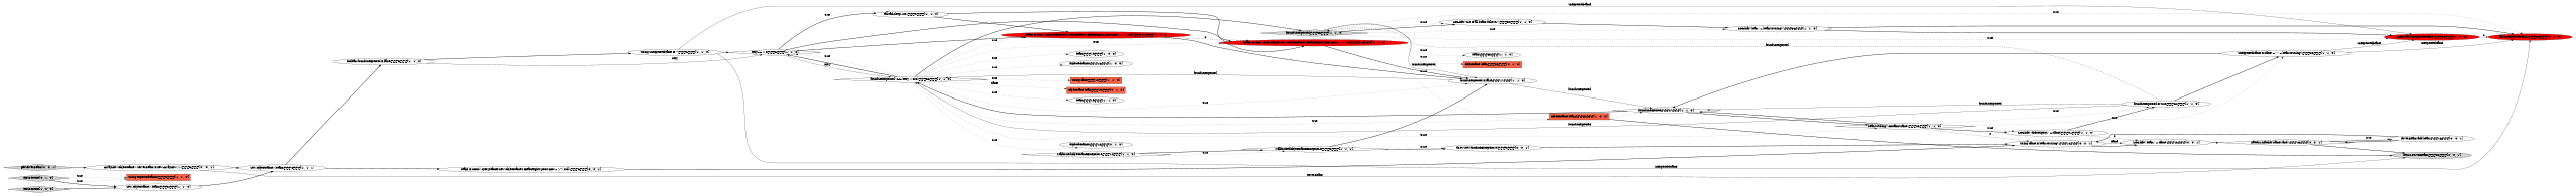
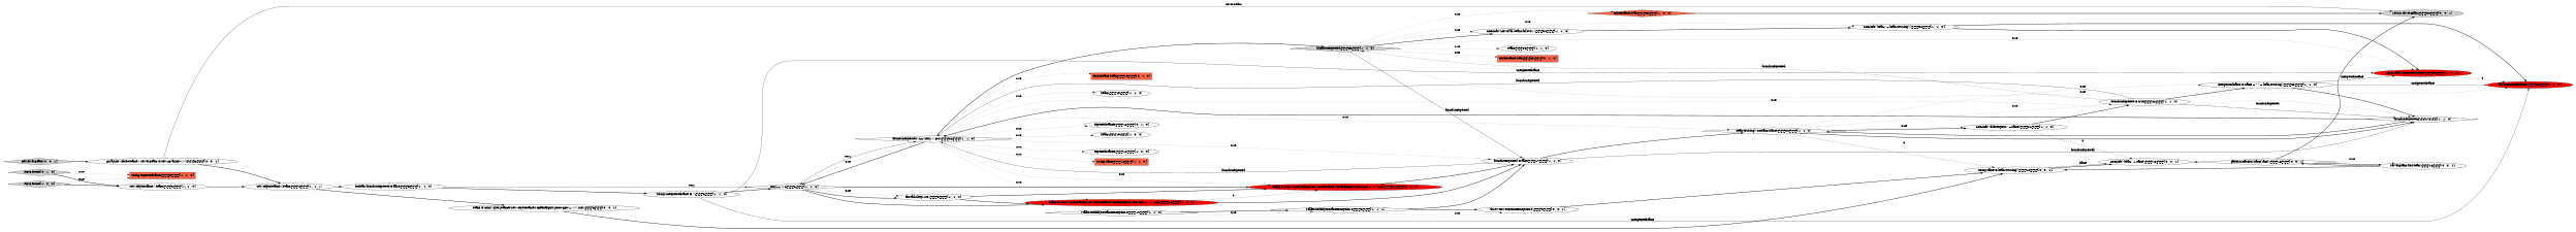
  digraph {
    rankdir=LR
    node [fillcolor=white shape=ellipse style=filled]
    edge [style=bold]
    n1 [fillcolor=lightgray label="ensureNone['1', '0', '0']" shape=diamond]
    n2 [label="Set<ObjectName> beans@@@3@@@['1', '1', '0']"]
    n3 [fillcolor=tomato label="String expectedNames@@@2@@@['1', '1', '0']" shape=box]
    n4 [label="Set<ObjectName> beans@@@4@@@['1', '1', '1']"]
    n5 [fillcolor=lightgray label="return serverBeans@@@20@@@['0', '0', '1']"]
    n6 [fillcolor=lightgray label="ensureNone['0', '1', '0']" shape=diamond]
    n7 [label="LOG.info(\"bean:\" + bean.toString())@@@36@@@['1', '1', '0']"]
    n8 [fillcolor=red label="Assert.fail(unexpectedName)@@@38@@@['1', '0', '0']"]
    n9 [fillcolor=red label="fail(unexpectedName)@@@38@@@['0', '1', '0']"]
    n10 [label="LOG.info(\"List of all beans follows:\")@@@34@@@['1', '1', '0']"]
    n11 [label="beans = conn().queryNames(new ObjectName(MBeanRegistry.DOMAIN + \":*\"),null)@@@6@@@['0', '0', '1']"]
    n12 [label="String name = bean.toString()@@@12@@@['0', '0', '1']"]
    n13 [label="LOG.info(\"bean:\" + name)@@@13@@@['0', '0', '1']"]
    n14 [label="pattern.matcher(name).find()@@@15@@@['0', '0', '1']" shape=diamond]
    n15 [fillcolor=lightgray label="getServerBeans['0', '0', '1']" shape=diamond]
    n16 [label="ArrayList<ObjectName> serverBeans = new ArrayList<>()@@@3@@@['0', '0', '1']"]
    n17 [fillcolor=tomato label="ObjectName bean@@@19@@@['0', '1', '0']" shape=box]
    n18 [label="foundUnexpected = true@@@22@@@['1', '1', '0']"]
    n19 [label="(foundUnexpected) && (nTry < 600)@@@32@@@['1', '1', '0']" shape=diamond]
    n20 [fillcolor=lightgray label="foundUnexpected@@@33@@@['1', '1', '0']" shape=diamond]
    n21 [label="unexpectedName = name + \" \" + bean.toString()@@@23@@@['1', '1', '0']"]
    n22 [label="foundUnexpected@@@27@@@['1', '1', '0']" shape=diamond]
    n23 [label="nTry++ > 0@@@8@@@['1', '1', '0']" shape=diamond]
    n24 [label="foundUnexpected = false@@@17@@@['1', '1', '0']"]
    n25 [label="beans@@@19@@@['1', '1', '0']"]
    n26 [label="expectedNames@@@18@@@['0', '1', '0']"]
    n27 [label="beans@@@19@@@['1', '0', '0']"]
    n28 [fillcolor=red label="beans = conn().queryNames(new ObjectName(MBeanRegistry.DOMAIN + \":*\"),null)@@@12@@@['0', '1', '0']"]
    n29 [label="expectedNames@@@18@@@['1', '0', '0']"]
    n30 [label="bean.toString().contains(name)@@@20@@@['1', '1', '0']" shape=diamond]
    n31 [fillcolor=tomato label="String name@@@18@@@['1', '1', '0']" shape=box]
    n32 [fillcolor=red label="beans = conn().queryNames(new ObjectName(MBeanRegistry.DOMAIN + \":*\"),null)@@@12@@@['1', '0', '0']"]
    n33 [fillcolor=tomato label="ObjectName bean@@@35@@@['0', '1', '0']" shape=box]
-   n34 [fillcolor=tomato label="ObjectName bean@@@35@@@['1', '0', '0']" shape=box]
+   n34 [fillcolor=tomato label="ObjectName bean@@@35@@@['1', '0', '0']" shape=diamond]
    n35 [label="beans@@@35@@@['1', '1', '0']"]
    n36 [label="boolean foundUnexpected = false@@@5@@@['1', '1', '0']"]
    n37 [label="throw new RuntimeException(e)@@@9@@@['0', '0', '1']"]
    n38 [label="String unexpectedName = \"\"@@@6@@@['1', '1', '0']"]
    n39 [label="Thread.sleep(100)@@@9@@@['1', '1', '0']"]
    n40 [label="MalformedObjectNameException e@@@8@@@['1', '1', '1']" shape=diamond]
    n41 [label="LOG.info(\"didntexpect:\" + name)@@@21@@@['1', '1', '0']"]
    n42 [label="serverBeans.add(bean)@@@16@@@['0', '0', '1']"]
    n43 [label="MalformedObjectNameException e@@@14@@@['1', '1', '0']" shape=diamond]
    n1 -> n2
    n1 -> n3 [label=true style=dotted]
    n2 -> n4
    n4 -> n11
    n4 -> n36
    n6 -> n2
    n6 -> n3 [label=true style=dotted]
    n7 -> n8
    n7 -> n9
    n8 -> n9 [label=0 style=dashed]
    n10 -> n7
    n11 -> n12
    n12 -> n13
    n12 -> n13 [label=name style=solid]
    n13 -> n14
    n14 -> n5
    n14 -> n42 [label=true style=dotted]
    n14 -> n42
    n15 -> n16
    n16 -> n4
    n16 -> n5 [label=serverBeans style=solid]
    n18 -> n19 [label=foundUnexpected style=solid]
    n18 -> n20 [label=foundUnexpected style=dashed]
    n18 -> n21
    n18 -> n22 [label=foundUnexpected style=solid]
-   n19 -> n17 [label=name style=dotted]
+   n19 -> n17 [label=true style=dotted]
    n19 -> n20
    n19 -> n22 [label=true style=dotted]
    n19 -> n23 [label=true style=dotted]
    n19 -> n23
    n19 -> n24 [label=true style=dotted]
    n19 -> n25 [label=true style=dotted]
    n19 -> n26 [label=true style=dotted]
    n19 -> n27 [label=true style=dotted]
    n19 -> n28 [label=true style=dotted]
    n19 -> n29 [label=true style=dotted]
    n19 -> n30 [label=true style=dotted]
    n19 -> n31 [label=true style=dotted]
    n19 -> n32 [label=true style=dotted]
    n20 -> n7 [label=true style=dotted]
    n20 -> n8 [label=true style=dotted]
    n20 -> n9 [label=true style=dotted]
    n20 -> n10 [label=true style=dotted]
    n20 -> n10
    n20 -> n24 [label=foundUnexpected style=solid]
    n20 -> n33 [label=true style=dotted]
    n20 -> n34 [label=true style=dotted]
    n20 -> n35 [label=true style=dotted]
    n21 -> n8 [label=unexpectedName style=solid]
    n21 -> n9 [label=unexpectedName style=solid]
    n21 -> n22
    n22 -> n19
    n22 -> n30
    n23 -> n19 [label=nTry style=solid]
    n23 -> n28
    n23 -> n32
    n23 -> n39
    n23 -> n39 [label=true style=dotted]
    n24 -> n19 [label=foundUnexpected style=solid]
    n24 -> n22 [label=foundUnexpected style=solid]
+   n24 -> n30
    n28 -> n24
    n30 -> n12 [label=0 style=dashed]
    n30 -> n18 [label=true style=dotted]
    n30 -> n21 [label=true style=dotted]
    n30 -> n22
    n30 -> n41 [label=true style=dotted]
    n30 -> n41
    n32 -> n24
    n32 -> n28 [label=0 style=dashed]
    n34 -> n5
    n36 -> n23 [label=nTry style=solid]
    n36 -> n38
    n37 -> n12
    n38 -> n8 [label=unexpectedName style=solid]
    n38 -> n9 [label=unexpectedName style=solid]
    n38 -> n23
    n39 -> n28
    n39 -> n32
    n40 -> n24
    n40 -> n37 [label=true style=dotted]
    n40 -> n37
    n41 -> n13 [label=0 style=dashed]
    n41 -> n18
    n42 -> n12
    n42 -> n14
    n43 -> n40 [label=true style=dotted]
    n43 -> n40
  }
